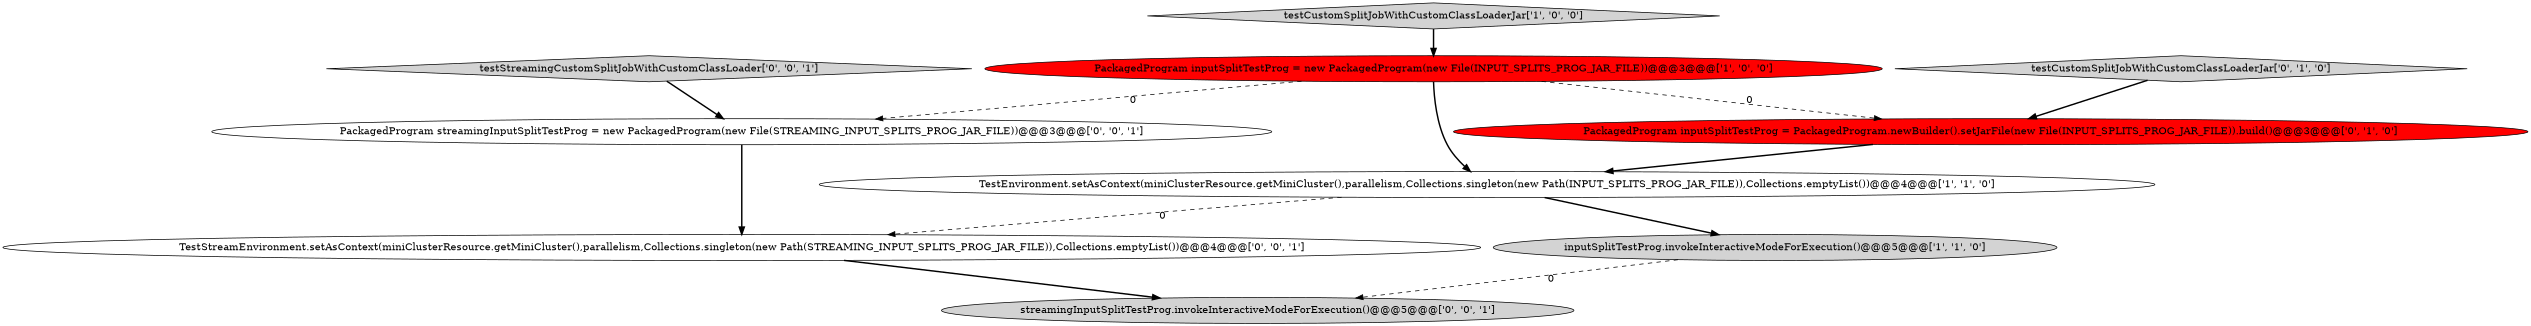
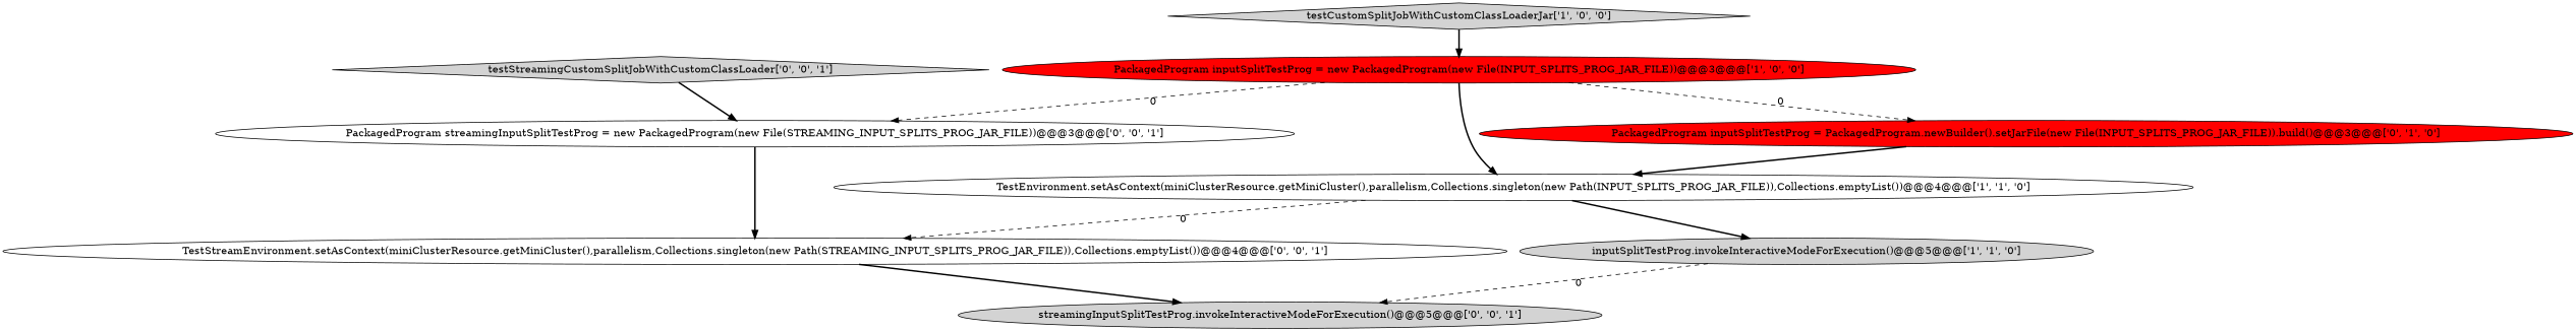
  digraph {
    node [fillcolor=lightgray shape=ellipse style=filled]
    edge [style=bold]
    n1 [label="testCustomSplitJobWithCustomClassLoaderJar['1', '0', '0']" shape=diamond]
    n2 [fillcolor=red label="PackagedProgram inputSplitTestProg = new PackagedProgram(new File(INPUT_SPLITS_PROG_JAR_FILE))@@@3@@@['1', '0', '0']"]
-   n3 [label="testCustomSplitJobWithCustomClassLoaderJar['0', '1', '0']" shape=diamond]
    n4 [fillcolor=red label="PackagedProgram inputSplitTestProg = PackagedProgram.newBuilder().setJarFile(new File(INPUT_SPLITS_PROG_JAR_FILE)).build()@@@3@@@['0', '1', '0']"]
    n5 [fillcolor=white label="TestStreamEnvironment.setAsContext(miniClusterResource.getMiniCluster(),parallelism,Collections.singleton(new Path(STREAMING_INPUT_SPLITS_PROG_JAR_FILE)),Collections.emptyList())@@@4@@@['0', '0', '1']"]
    n6 [label="streamingInputSplitTestProg.invokeInteractiveModeForExecution()@@@5@@@['0', '0', '1']"]
    n7 [fillcolor=white label="TestEnvironment.setAsContext(miniClusterResource.getMiniCluster(),parallelism,Collections.singleton(new Path(INPUT_SPLITS_PROG_JAR_FILE)),Collections.emptyList())@@@4@@@['1', '1', '0']"]
    n8 [label="inputSplitTestProg.invokeInteractiveModeForExecution()@@@5@@@['1', '1', '0']"]
    n9 [fillcolor=white label="PackagedProgram streamingInputSplitTestProg = new PackagedProgram(new File(STREAMING_INPUT_SPLITS_PROG_JAR_FILE))@@@3@@@['0', '0', '1']"]
    n10 [label="testStreamingCustomSplitJobWithCustomClassLoader['0', '0', '1']" shape=diamond]
    n1 -> n2
    n2 -> n4 [label=0 style=dashed]
    n2 -> n7
    n2 -> n9 [label=0 style=dashed]
-   n3 -> n4
    n4 -> n7
    n5 -> n6
    n7 -> n5 [label=0 style=dashed]
    n7 -> n8
    n8 -> n6 [label=0 style=dashed]
    n9 -> n5
    n10 -> n9
  }
